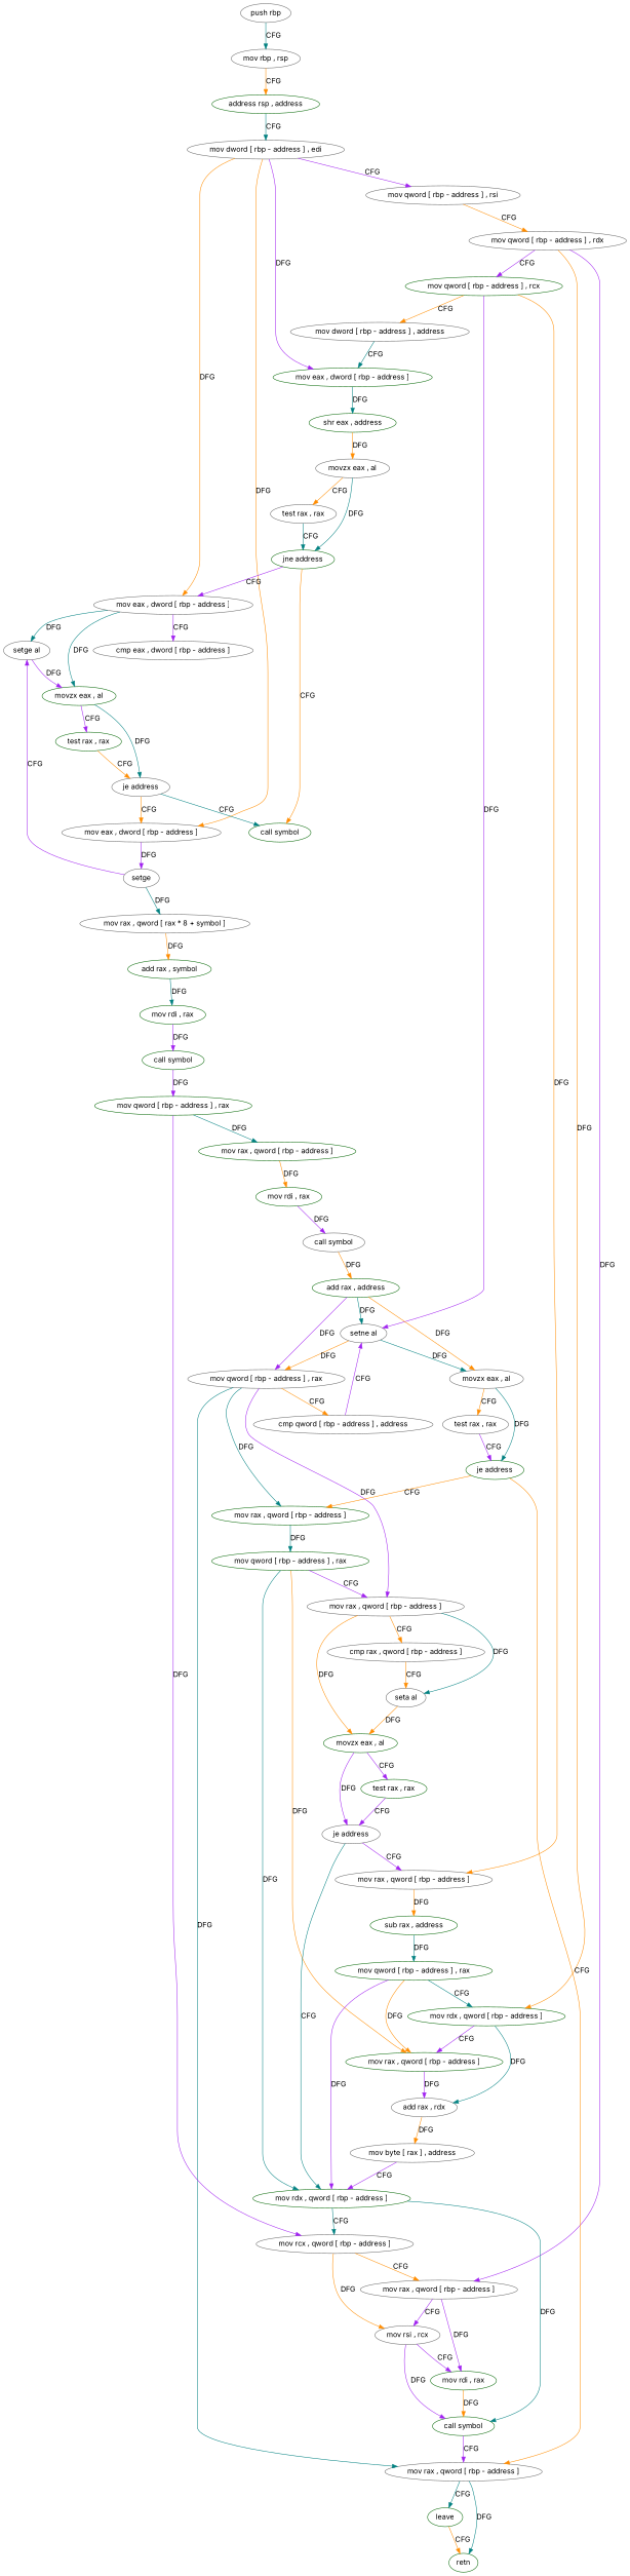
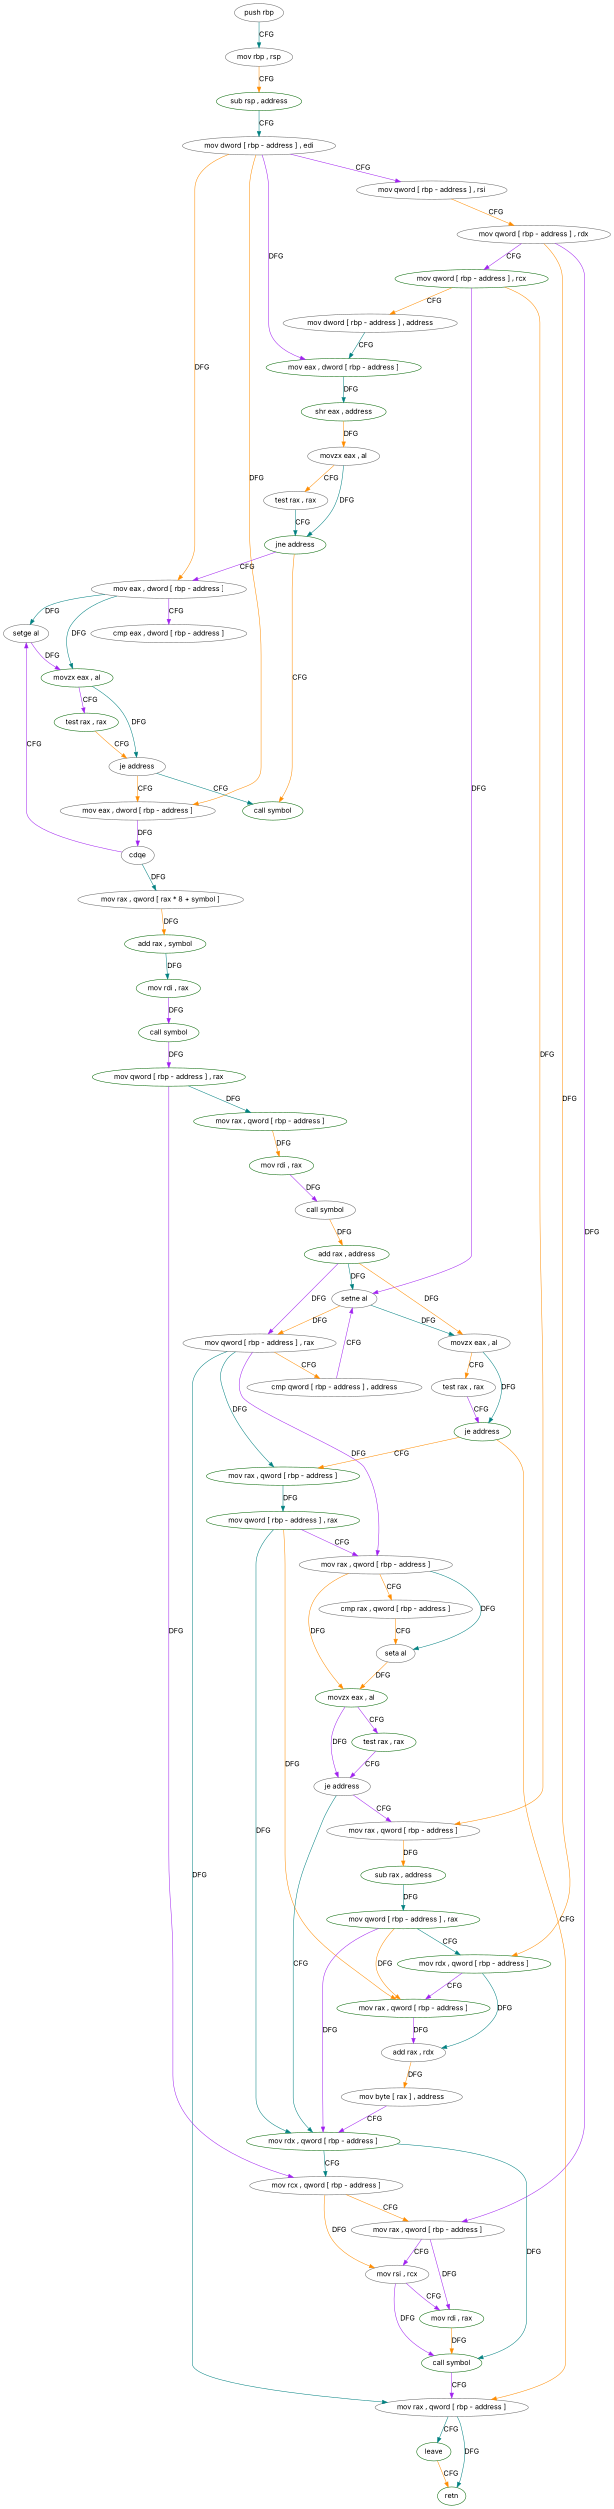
  digraph {
    fontname=Inter
    node [color=gray40 fontname=Inter]
    edge [color=darkorange fontname=Inter]
    n1 [label="push rbp"]
    n2 [label="mov rbp , rsp"]
-   n3 [color=darkgreen label="address rsp , address"]
+   n3 [color=darkgreen label="sub rsp , address"]
    n4 [label="mov dword [ rbp - address ] , edi"]
    n5 [label="mov qword [ rbp - address ] , rsi"]
    n6 [color=darkgreen label="mov eax , dword [ rbp - address ]"]
    n7 [label="mov eax , dword [ rbp - address ]"]
    n8 [label="mov eax , dword [ rbp - address ]"]
    n9 [label="mov qword [ rbp - address ] , rdx"]
    n10 [color=darkgreen label="shr eax , address"]
    n11 [label="cmp eax , dword [ rbp - address ]"]
    n12 [label="setge al"]
    n13 [color=darkgreen label="movzx eax , al"]
-   n14 [label=setge]
+   n14 [label=cdqe]
    n15 [color=darkgreen label="mov qword [ rbp - address ] , rcx"]
    n16 [label="mov rax , qword [ rbp - address ]"]
    n17 [color=darkgreen label="mov rdx , qword [ rbp - address ]"]
    n18 [label="mov dword [ rbp - address ] , address"]
    n19 [label="setne al"]
    n20 [label="mov rax , qword [ rbp - address ]"]
    n21 [label="mov rsi , rcx"]
    n22 [color=darkgreen label="mov rdi , rax"]
    n23 [color=darkgreen label="mov rax , qword [ rbp - address ]"]
    n24 [label="add rax , rdx"]
    n25 [label="mov qword [ rbp - address ] , rax"]
    n26 [label="movzx eax , al"]
    n27 [label="seta al"]
    n28 [color=darkgreen label="movzx eax , al"]
    n29 [color=darkgreen label="sub rax , address"]
    n30 [label="movzx eax , al"]
    n31 [label="test rax , rax"]
    n32 [color=darkgreen label="jne address"]
    n33 [color=darkgreen label="call symbol"]
    n34 [color=darkgreen label="test rax , rax"]
    n35 [label="je address"]
    n36 [label="mov rax , qword [ rax * 8 + symbol ]"]
    n37 [color=darkgreen label="add rax , symbol"]
    n38 [color=darkgreen label="mov rdi , rax"]
    n39 [color=darkgreen label="call symbol"]
    n40 [color=darkgreen label="mov qword [ rbp - address ] , rax"]
    n41 [color=darkgreen label="mov rax , qword [ rbp - address ]"]
    n42 [label="mov rcx , qword [ rbp - address ]"]
    n43 [color=darkgreen label="mov rdi , rax"]
    n44 [label="call symbol"]
    n45 [color=darkgreen label="add rax , address"]
    n46 [label="cmp qword [ rbp - address ] , address"]
    n47 [label="mov rax , qword [ rbp - address ]"]
    n48 [color=darkgreen label="mov rax , qword [ rbp - address ]"]
    n49 [label="mov rax , qword [ rbp - address ]"]
    n50 [label="test rax , rax"]
    n51 [color=darkgreen label="je address"]
    n52 [color=darkgreen label=leave]
    n53 [color=darkgreen label=retn]
    n54 [color=darkgreen label="mov qword [ rbp - address ] , rax"]
    n55 [label="cmp rax , qword [ rbp - address ]"]
    n56 [color=darkgreen label="mov rdx , qword [ rbp - address ]"]
    n57 [color=darkgreen label="call symbol"]
    n58 [color=darkgreen label="test rax , rax"]
    n59 [label="je address"]
    n60 [color=darkgreen label="mov qword [ rbp - address ] , rax"]
    n61 [label="mov byte [ rax ] , address"]
    n1 -> n2 [color=teal label=CFG]
    n2 -> n3 [label=CFG]
    n3 -> n4 [color=teal label=CFG]
    n4 -> n5 [color=purple label=CFG]
    n4 -> n6 [color=purple label=DFG]
    n4 -> n7 [label=DFG]
    n4 -> n8 [label=DFG]
    n5 -> n9 [label=CFG]
    n6 -> n10 [color=teal label=DFG]
    n7 -> n11 [color=purple label=CFG]
    n7 -> n12 [color=teal label=DFG]
    n7 -> n13 [color=teal label=DFG]
    n8 -> n14 [color=purple label=DFG]
    n9 -> n15 [color=purple label=CFG]
    n9 -> n16 [color=purple label=DFG]
    n9 -> n17 [label=DFG]
    n10 -> n30 [label=DFG]
    n12 -> n13 [color=purple label=DFG]
    n13 -> n34 [color=purple label=CFG]
    n13 -> n35 [color=teal label=DFG]
    n14 -> n12 [color=purple label=CFG]
    n14 -> n36 [color=teal label=DFG]
    n15 -> n18 [label=CFG]
    n15 -> n19 [color=purple label=DFG]
    n15 -> n20 [label=DFG]
    n16 -> n21 [color=purple label=CFG]
    n16 -> n22 [color=purple label=DFG]
    n17 -> n23 [color=purple label=CFG]
    n17 -> n24 [color=teal label=DFG]
    n18 -> n6 [color=teal label=CFG]
    n19 -> n25 [label=DFG]
    n19 -> n26 [color=teal label=DFG]
    n20 -> n29 [label=DFG]
    n21 -> n22 [color=purple label=CFG]
    n21 -> n57 [color=purple label=DFG]
    n22 -> n57 [label=DFG]
    n23 -> n24 [color=purple label=DFG]
    n24 -> n61 [label=DFG]
    n25 -> n46 [label=CFG]
    n25 -> n47 [color=teal label=DFG]
    n25 -> n48 [color=teal label=DFG]
    n25 -> n49 [color=purple label=DFG]
    n26 -> n50 [label=CFG]
    n26 -> n51 [color=teal label=DFG]
    n27 -> n28 [label=DFG]
    n28 -> n58 [color=purple label=CFG]
    n28 -> n59 [color=purple label=DFG]
    n29 -> n60 [color=teal label=DFG]
    n30 -> n31 [label=CFG]
    n30 -> n32 [color=teal label=DFG]
    n31 -> n32 [color=teal label=CFG]
    n32 -> n7 [color=purple label=CFG]
    n32 -> n33 [label=CFG]
    n34 -> n35 [label=CFG]
    n35 -> n8 [label=CFG]
    n35 -> n33 [color=teal label=CFG]
    n36 -> n37 [label=DFG]
    n37 -> n38 [color=teal label=DFG]
    n38 -> n39 [color=purple label=DFG]
    n39 -> n40 [color=purple label=DFG]
    n40 -> n41 [color=teal label=DFG]
    n40 -> n42 [color=purple label=DFG]
    n41 -> n43 [label=DFG]
    n42 -> n16 [label=CFG]
    n42 -> n21 [label=DFG]
    n43 -> n44 [color=purple label=DFG]
    n44 -> n45 [label=DFG]
    n45 -> n19 [color=teal label=DFG]
    n45 -> n25 [color=purple label=DFG]
    n45 -> n26 [label=DFG]
    n46 -> n19 [color=purple label=CFG]
    n47 -> n52 [color=teal label=CFG]
    n47 -> n53 [color=teal label=DFG]
    n48 -> n54 [color=teal label=DFG]
    n49 -> n27 [color=teal label=DFG]
    n49 -> n28 [label=DFG]
    n49 -> n55 [label=CFG]
    n50 -> n51 [color=purple label=CFG]
    n51 -> n47 [label=CFG]
    n51 -> n48 [label=CFG]
    n52 -> n53 [label=CFG]
    n54 -> n23 [label=DFG]
    n54 -> n49 [color=purple label=CFG]
    n54 -> n56 [color=teal label=DFG]
    n55 -> n27 [label=CFG]
    n56 -> n42 [color=teal label=CFG]
    n56 -> n57 [color=teal label=DFG]
    n57 -> n47 [color=purple label=CFG]
    n58 -> n59 [color=purple label=CFG]
    n59 -> n20 [color=purple label=CFG]
    n59 -> n56 [color=teal label=CFG]
    n60 -> n17 [color=teal label=CFG]
    n60 -> n23 [label=DFG]
    n60 -> n56 [color=purple label=DFG]
    n61 -> n56 [color=purple label=CFG]
  }
